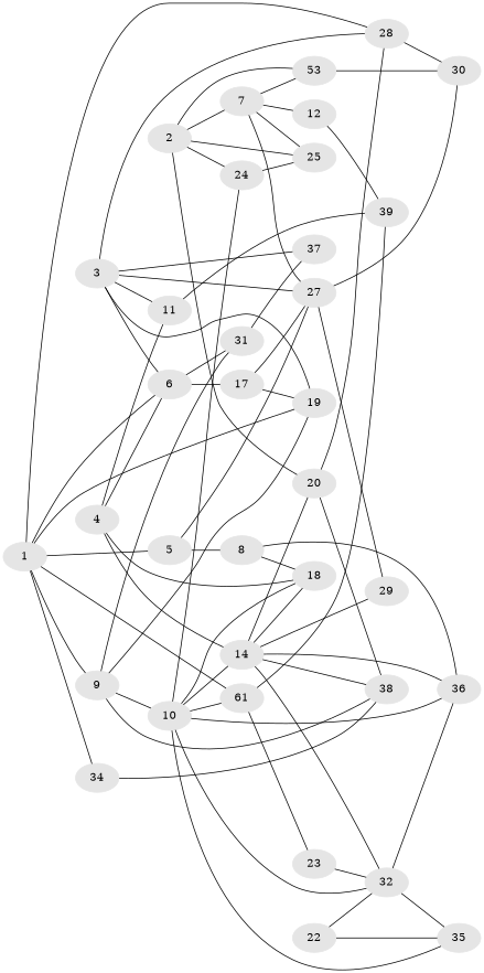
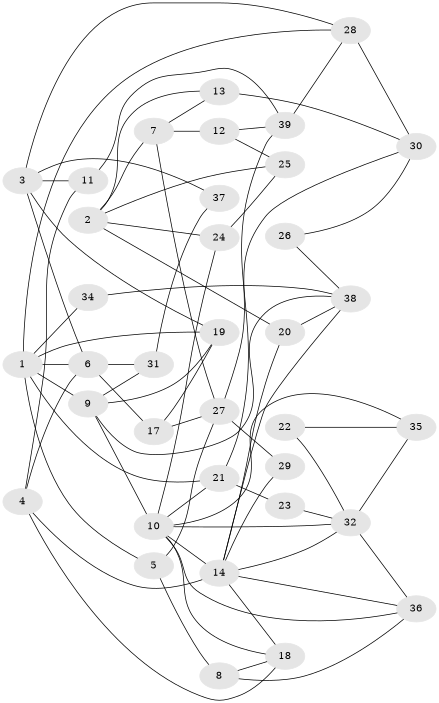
  graph {
    rankdir=LR
    node [color=gray90 style=filled]
    edge [weight=1.0]
    1
    5
    6
    9
    19
-   21 [label=61]
+   21
    28
    34
    27
    8
    17
    31
    10
    38
    39
    23
    30
    2
-   13 [label=53]
+   13
    20
    24
    25
    7
    14
    18
    32
    36
    29
    3
    11
    37
    4
    35
    12
    22
+   26
    1 -- 5
    1 -- 6
    1 -- 9
    1 -- 19 [weight=2.0]
    1 -- 21 [weight=2.0]
    1 -- 28
    1 -- 34
    5 -- 27
    5 -- 8
    6 -- 17
    6 -- 31
    9 -- 19
    9 -- 31
    9 -- 10
    9 -- 38
    21 -- 39
    21 -- 23
    28 -- 30
    34 -- 38
    27 -- 30
    27 -- 29
    8 -- 18
    8 -- 36
    17 -- 19
    17 -- 27
    31 -- 37
    10 -- 21
    10 -- 24
    10 -- 14 [weight=2.0]
    10 -- 18
    10 -- 32
    10 -- 36
    10 -- 35
    23 -- 32
    2 -- 13
    2 -- 20
    2 -- 24
    2 -- 25
    2 -- 7
    13 -- 30
-   20 -- 28
+   39 -- 28
    20 -- 38
    24 -- 25
    7 -- 27
    7 -- 13
-   7 -- 25
+   12 -- 25
    7 -- 12
    14 -- 38
    14 -- 20
    14 -- 18 [weight=2.0]
    14 -- 32
    14 -- 36
    14 -- 29
    32 -- 36
    32 -- 35
    3 -- 6
    3 -- 19 [weight=2.0]
    3 -- 28 [weight=2.0]
-   3 -- 27 [weight=2.0]
    3 -- 11
    3 -- 37
    11 -- 39
    4 -- 6
    4 -- 14
    4 -- 18
    4 -- 11
    12 -- 39
    22 -- 32
    22 -- 35
+   26 -- 38
+   26 -- 30
  }
